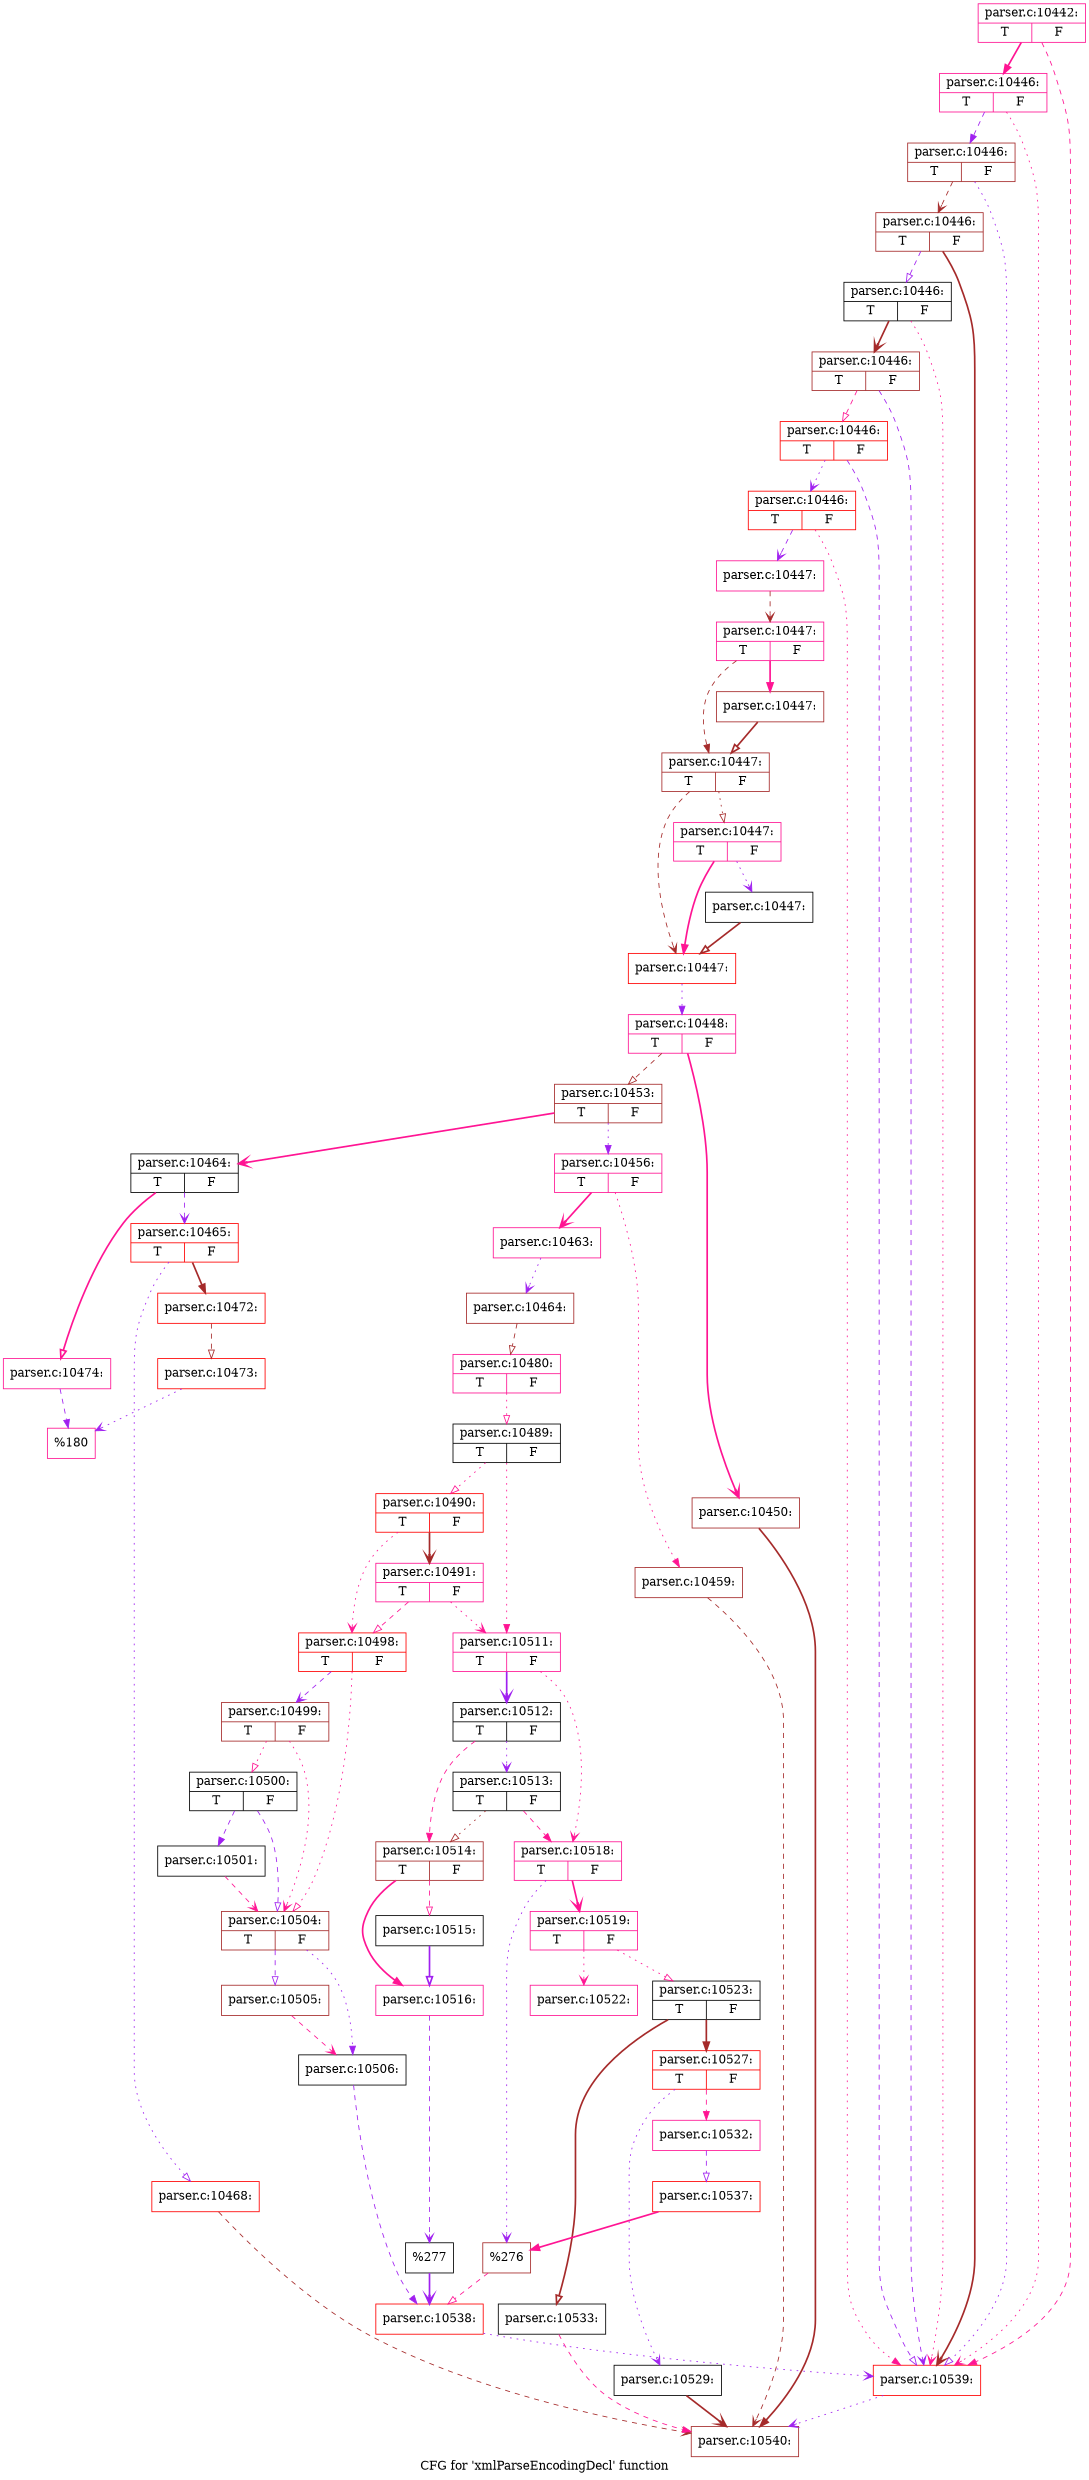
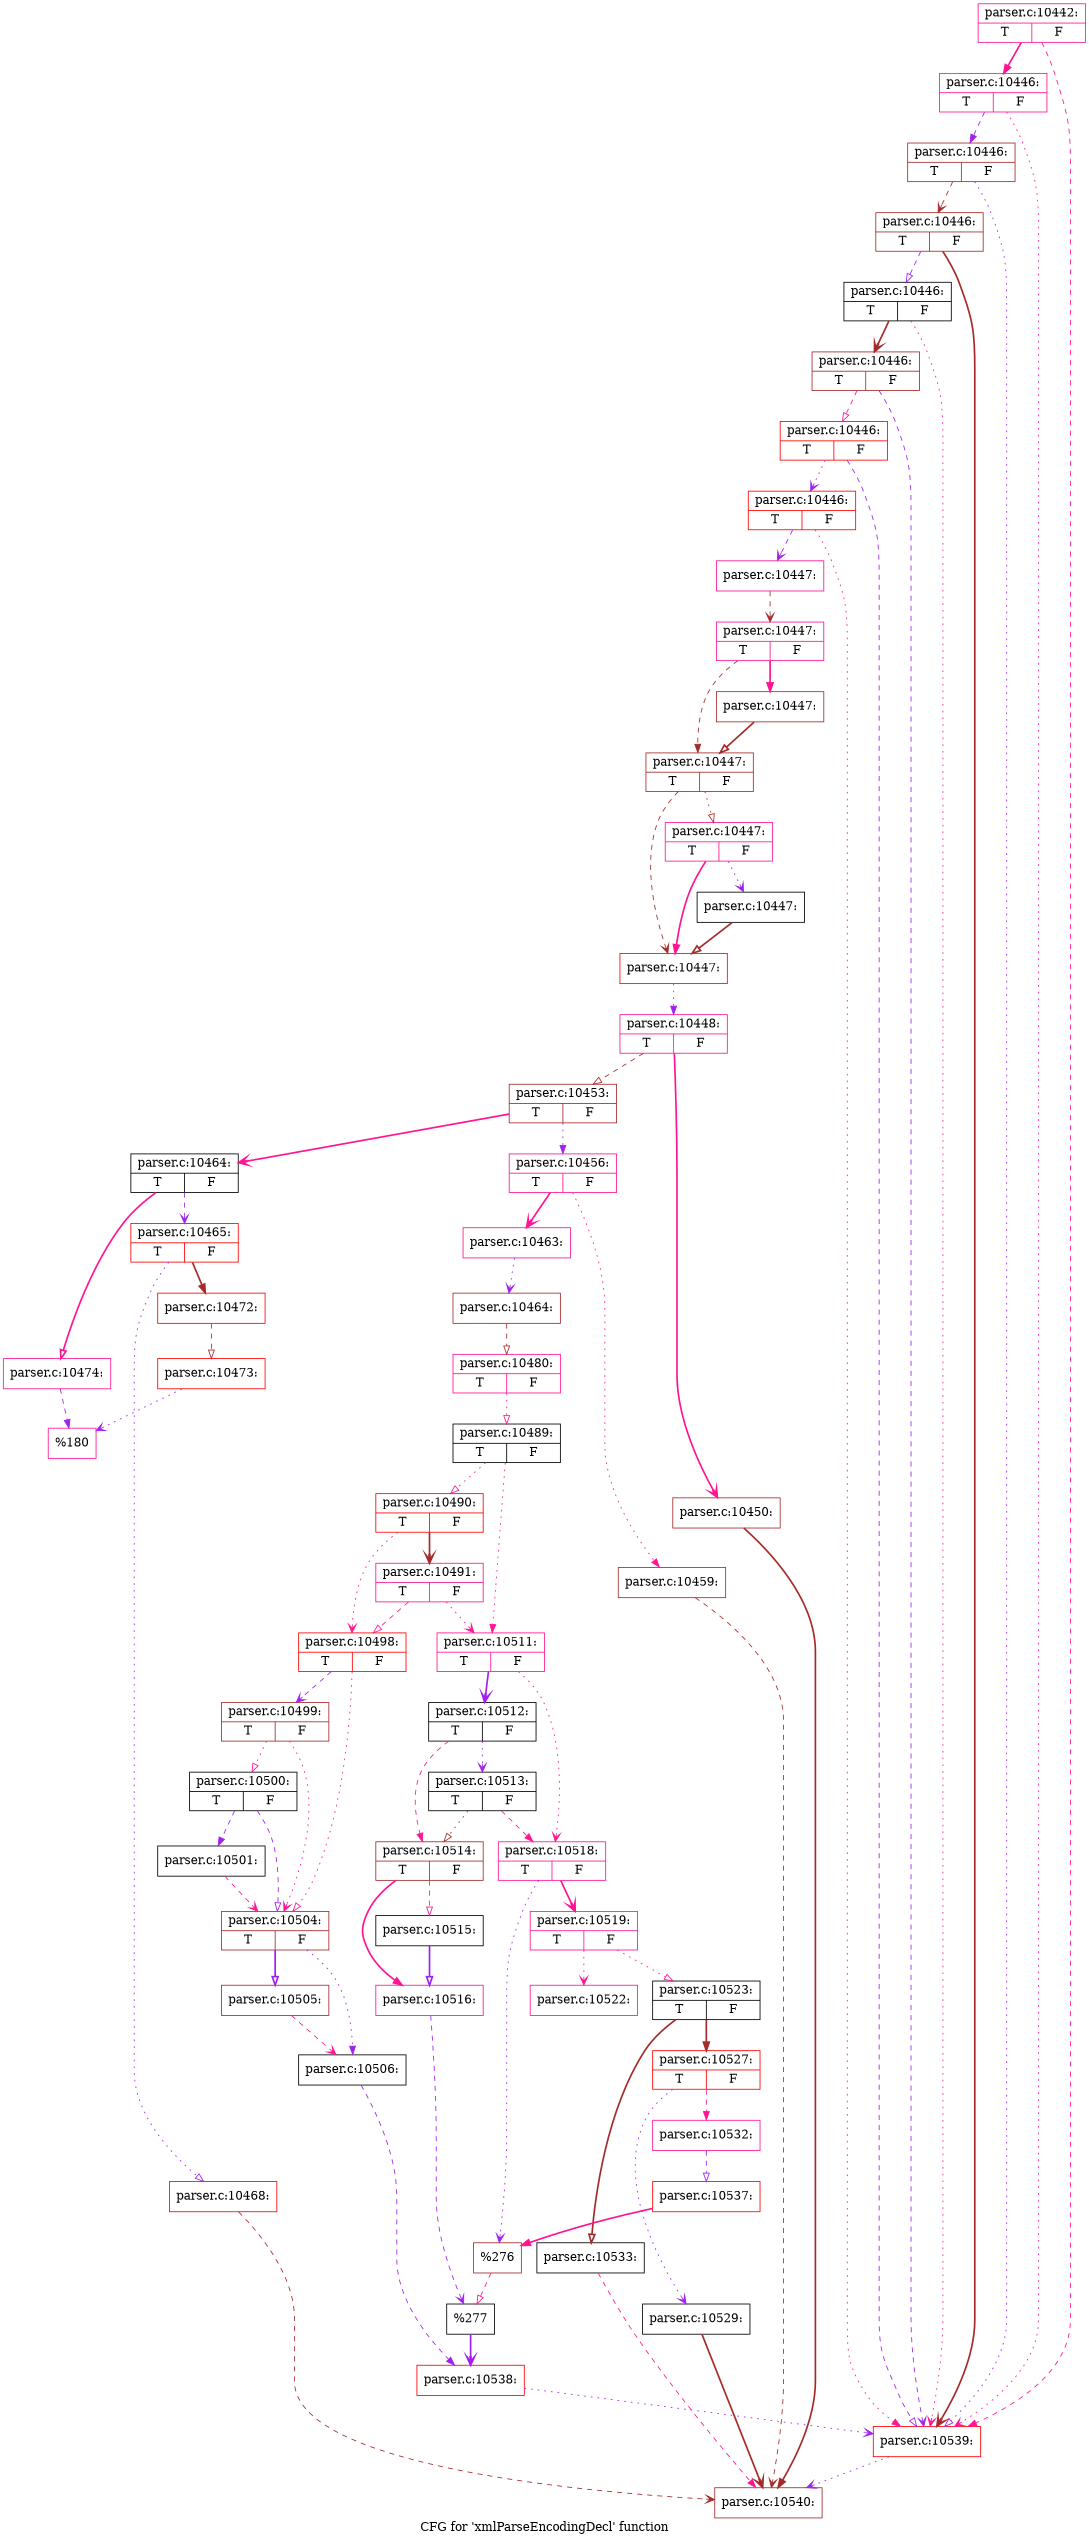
  digraph {
    label="CFG for 'xmlParseEncodingDecl' function"
    node [color=deeppink shape=record]
    edge [arrowhead=vee color=deeppink style=dashed]
    n1 [label="{parser.c:10442:|{<s0>T|<s1>F}}"]
    n2 [label="{parser.c:10446:|{<s0>T|<s1>F}}"]
    n3 [color=red label="{parser.c:10539:}"]
    n4 [color=brown label="{parser.c:10446:|{<s0>T|<s1>F}}"]
    n5 [color=brown label="{parser.c:10540:}"]
    n6 [color=brown label="{parser.c:10446:|{<s0>T|<s1>F}}"]
    n7 [color=black label="{parser.c:10446:|{<s0>T|<s1>F}}"]
    n8 [color=brown label="{parser.c:10446:|{<s0>T|<s1>F}}"]
    n9 [color=red label="{parser.c:10446:|{<s0>T|<s1>F}}"]
    n10 [color=red label="{parser.c:10446:|{<s0>T|<s1>F}}"]
    n11 [label="{parser.c:10447:}"]
    n12 [label="{parser.c:10447:|{<s0>T|<s1>F}}"]
    n13 [color=brown label="{parser.c:10447:}"]
    n14 [color=brown label="{parser.c:10447:|{<s0>T|<s1>F}}"]
    n15 [label="{parser.c:10447:|{<s0>T|<s1>F}}"]
    n16 [color=red label="{parser.c:10447:}"]
    n17 [color=black label="{parser.c:10447:}"]
    n18 [label="{parser.c:10448:|{<s0>T|<s1>F}}"]
    n19 [color=brown label="{parser.c:10450:}"]
    n20 [color=brown label="{parser.c:10453:|{<s0>T|<s1>F}}"]
    n21 [label="{parser.c:10456:|{<s0>T|<s1>F}}"]
    n22 [color=black label="{parser.c:10464:|{<s0>T|<s1>F}}"]
    n23 [color=brown label="{parser.c:10459:}"]
    n24 [label="{parser.c:10463:}"]
    n25 [color=red label="{parser.c:10465:|{<s0>T|<s1>F}}"]
    n26 [label="{parser.c:10474:}"]
    n27 [color=brown label="{parser.c:10464:}"]
    n28 [color=red label="{parser.c:10468:}"]
    n29 [color=red label="{parser.c:10472:}"]
    n30 [label="{%180}"]
    n31 [label="{parser.c:10480:|{<s0>T|<s1>F}}"]
    n32 [color=black label="{parser.c:10489:|{<s0>T|<s1>F}}"]
    n33 [color=red label="{parser.c:10490:|{<s0>T|<s1>F}}"]
    n34 [label="{parser.c:10511:|{<s0>T|<s1>F}}"]
    n35 [color=red label="{parser.c:10473:}"]
    n36 [label="{parser.c:10491:|{<s0>T|<s1>F}}"]
    n37 [color=red label="{parser.c:10498:|{<s0>T|<s1>F}}"]
    n38 [color=black label="{parser.c:10512:|{<s0>T|<s1>F}}"]
    n39 [label="{parser.c:10518:|{<s0>T|<s1>F}}"]
    n40 [color=brown label="{parser.c:10499:|{<s0>T|<s1>F}}"]
    n41 [color=brown label="{parser.c:10504:|{<s0>T|<s1>F}}"]
    n42 [color=black label="{parser.c:10513:|{<s0>T|<s1>F}}"]
    n43 [color=brown label="{parser.c:10514:|{<s0>T|<s1>F}}"]
    n44 [label="{parser.c:10519:|{<s0>T|<s1>F}}"]
    n45 [color=brown label="{%276}"]
    n46 [color=black label="{parser.c:10500:|{<s0>T|<s1>F}}"]
    n47 [color=brown label="{parser.c:10505:}"]
    n48 [color=black label="{parser.c:10506:}"]
    n49 [color=black label="{parser.c:10501:}"]
    n50 [color=red label="{parser.c:10538:}"]
    n51 [color=black label="{parser.c:10515:}"]
    n52 [label="{parser.c:10516:}"]
    n53 [label="{parser.c:10522:}"]
    n54 [color=black label="{parser.c:10523:|{<s0>T|<s1>F}}"]
    n55 [color=black label="{%277}"]
    n56 [color=red label="{parser.c:10527:|{<s0>T|<s1>F}}"]
    n57 [color=black label="{parser.c:10533:}"]
    n58 [color=black label="{parser.c:10529:}"]
    n59 [label="{parser.c:10532:}"]
    n60 [color=red label="{parser.c:10537:}"]
    n1 -> n2 [arrowhead=normal style=bold]
    n1 -> n3 [arrowhead=normal]
    n2 -> n3 [style=dotted]
    n2 -> n4 [arrowhead=normal color=purple]
    n3 -> n5 [color=purple style=dotted]
    n4 -> n3 [arrowhead=onormal color=purple style=dotted]
    n4 -> n6 [color=brown]
    n6 -> n3 [color=brown style=bold]
    n6 -> n7 [arrowhead=onormal color=purple]
    n7 -> n3 [style=dotted]
    n7 -> n8 [color=brown style=bold]
    n8 -> n3 [color=purple]
    n8 -> n9 [arrowhead=onormal]
    n9 -> n3 [arrowhead=onormal color=purple]
    n9 -> n10 [color=purple style=dotted]
    n10 -> n3 [arrowhead=normal style=dotted]
    n10 -> n11 [color=purple]
    n11 -> n12 [color=brown]
    n12 -> n13 [arrowhead=normal style=bold]
    n12 -> n14 [arrowhead=normal color=brown]
    n13 -> n14 [arrowhead=onormal color=brown style=bold]
    n14 -> n15 [arrowhead=onormal color=brown style=dotted]
    n14 -> n16 [color=brown]
    n15 -> n16 [arrowhead=normal style=bold]
    n15 -> n17 [color=purple style=dotted]
    n16 -> n18 [arrowhead=normal color=purple style=dotted]
    n17 -> n16 [arrowhead=onormal color=brown style=bold]
    n18 -> n19 [style=bold]
    n18 -> n20 [arrowhead=onormal color=brown]
    n19 -> n5 [arrowhead=normal color=brown style=bold]
    n20 -> n21 [arrowhead=normal color=purple style=dotted]
    n20 -> n22 [style=bold]
    n21 -> n23 [arrowhead=normal style=dotted]
    n21 -> n24 [style=bold]
    n22 -> n25 [color=purple]
    n22 -> n26 [arrowhead=onormal style=bold]
    n23 -> n5 [color=brown]
    n24 -> n27 [color=purple style=dotted]
    n25 -> n28 [arrowhead=onormal color=purple style=dotted]
    n25 -> n29 [arrowhead=normal color=brown style=bold]
    n26 -> n30 [arrowhead=normal color=purple]
    n27 -> n31 [arrowhead=onormal color=brown]
    n28 -> n5 [color=brown]
    n29 -> n35 [arrowhead=onormal color=brown]
    n31 -> n32 [arrowhead=onormal style=dotted]
    n32 -> n33 [arrowhead=onormal style=dotted]
    n32 -> n34 [arrowhead=normal style=dotted]
    n33 -> n36 [color=brown style=bold]
    n33 -> n37 [style=dotted]
    n34 -> n38 [color=purple style=bold]
    n34 -> n39 [style=dotted]
    n35 -> n30 [color=purple style=dotted]
    n36 -> n34 [style=dotted]
    n36 -> n37 [arrowhead=onormal]
    n37 -> n40 [color=purple]
    n37 -> n41 [arrowhead=onormal style=dotted]
    n38 -> n42 [color=purple style=dotted]
    n38 -> n43 [arrowhead=normal]
    n39 -> n44 [style=bold]
    n39 -> n45 [color=purple style=dotted]
    n40 -> n41 [style=dotted]
    n40 -> n46 [arrowhead=onormal style=dotted]
-   n41 -> n47 [arrowhead=onormal color=purple]
+   n41 -> n47 [arrowhead=onormal color=purple style=bold]
    n41 -> n48 [arrowhead=normal color=purple style=dotted]
    n42 -> n39 [arrowhead=normal]
    n42 -> n43 [arrowhead=onormal color=brown style=dotted]
    n43 -> n51 [arrowhead=onormal]
    n43 -> n52 [arrowhead=normal style=bold]
    n44 -> n53 [style=dotted]
    n44 -> n54 [arrowhead=onormal style=dotted]
-   n45 -> n50 [arrowhead=onormal]
+   n45 -> n55 [arrowhead=onormal]
    n46 -> n41 [arrowhead=onormal color=purple]
    n46 -> n49 [arrowhead=normal color=purple]
    n47 -> n48
    n48 -> n50 [arrowhead=normal color=purple]
    n49 -> n41
    n50 -> n3 [color=purple style=dotted]
    n51 -> n52 [arrowhead=onormal color=purple style=bold]
    n52 -> n55 [color=purple]
    n54 -> n56 [arrowhead=normal color=brown style=bold]
    n54 -> n57 [arrowhead=onormal color=brown style=bold]
    n55 -> n50 [color=purple style=bold]
    n56 -> n58 [color=purple style=dotted]
    n56 -> n59 [arrowhead=normal]
    n57 -> n5 [arrowhead=normal]
    n58 -> n5 [color=brown style=bold]
    n59 -> n60 [arrowhead=onormal color=purple]
    n60 -> n45 [arrowhead=normal style=bold]
  }
